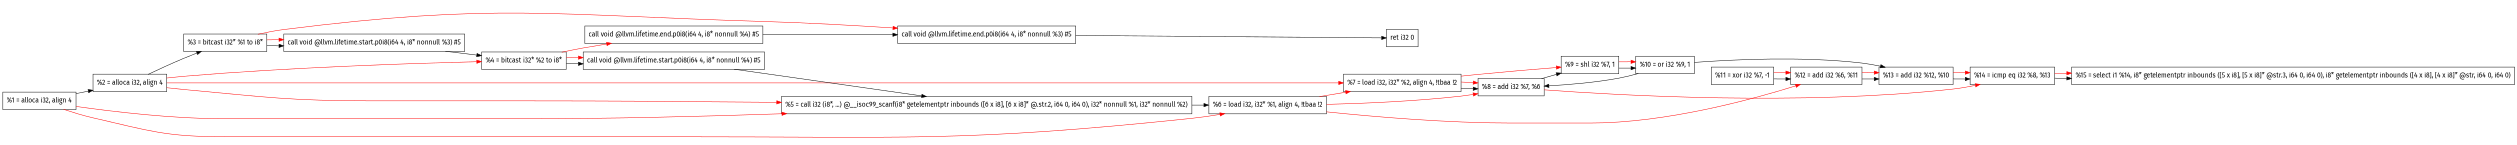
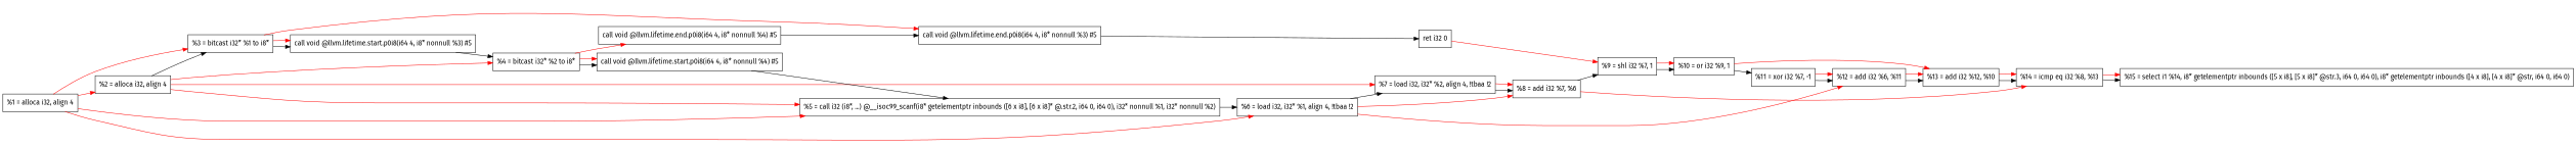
  digraph {
    fontname="Fira Sans"
    rankdir=LR
    node [fontname="Fira Sans" shape=record]
    edge [fontname="Fira Sans" color=red]
    n1 [label="  %1 = alloca i32, align 4"]
    n2 [label="  %2 = alloca i32, align 4"]
    n3 [label="  %3 = bitcast i32* %1 to i8*"]
    n4 [label="  %5 = call i32 (i8*, ...) @__isoc99_scanf(i8* getelementptr inbounds ([6 x i8], [6 x i8]* @.str.2, i64 0, i64 0), i32* nonnull %1, i32* nonnull %2)"]
    n5 [label="  %6 = load i32, i32* %1, align 4, !tbaa !2"]
    n6 [label="  %4 = bitcast i32* %2 to i8*"]
    n7 [label="  %7 = load i32, i32* %2, align 4, !tbaa !2"]
    n8 [label="  call void @llvm.lifetime.start.p0i8(i64 4, i8* nonnull %3) #5"]
    n9 [label="  call void @llvm.lifetime.end.p0i8(i64 4, i8* nonnull %3) #5"]
    n10 [label="  %8 = add i32 %7, %6"]
    n11 [label="  %12 = add i32 %6, %11"]
    n12 [label="  call void @llvm.lifetime.start.p0i8(i64 4, i8* nonnull %4) #5"]
    n13 [label="  call void @llvm.lifetime.end.p0i8(i64 4, i8* nonnull %4) #5"]
    n14 [label="  %9 = shl i32 %7, 1"]
    n15 [label="  ret i32 0"]
    n16 [label="  %14 = icmp eq i32 %8, %13"]
    n17 [label="  %13 = add i32 %12, %10"]
    n18 [label="  %10 = or i32 %9, 1"]
    n19 [label="  %11 = xor i32 %7, -1"]
    n20 [label="  %15 = select i1 %14, i8* getelementptr inbounds ([5 x i8], [5 x i8]* @str.3, i64 0, i64 0), i8* getelementptr inbounds ([4 x i8], [4 x i8]* @str, i64 0, i64 0)"]
-   n1 -> n2 [color=""]
+   n1 -> n2
+   n1 -> n3
    n1 -> n4
    n1 -> n5
    n2 -> n3 [color=""]
    n2 -> n4
    n2 -> n6
    n2 -> n7
    n3 -> n8 [color=""]
    n3 -> n8
    n3 -> n9
    n4 -> n5 [color=""]
-   n5 -> n7
+   n5 -> n7 [color=""]
    n5 -> n10
    n5 -> n11
    n6 -> n12 [color=""]
    n6 -> n12
    n6 -> n13
    n7 -> n10 [color=""]
    n7 -> n10
-   n7 -> n14
+   n15 -> n14
    n8 -> n6 [color=""]
    n9 -> n15 [color=""]
    n10 -> n14 [color=""]
    n10 -> n16
    n11 -> n17 [color=""]
    n11 -> n17
    n12 -> n4 [color=""]
    n13 -> n9 [color=""]
    n14 -> n18 [color=""]
    n14 -> n18
    n16 -> n20 [color=""]
    n16 -> n20
    n17 -> n16 [color=""]
    n17 -> n16
-   n18 -> n17 [color=black]
-   n18 -> n10 [color=""]
+   n18 -> n17
+   n18 -> n19 [color=""]
    n19 -> n11 [color=""]
    n19 -> n11
  }
